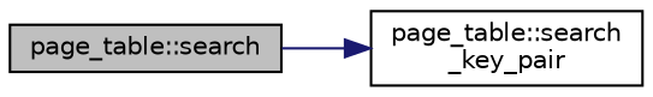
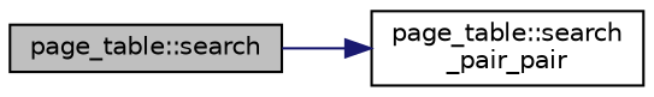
  digraph {
    rankdir=LR
    node [color=black fontname=Helvetica fontsize=10 shape=record style=filled]
    n1 [fillcolor=grey75 fontcolor=black height=0.2 label="page_table::search" width=0.4]
-   n2 [fillcolor=white height=0.2 label="page_table::search\l_key_pair" width=0.4]
+   n2 [fillcolor=white height=0.2 label="page_table::search\l_pair_pair" width=0.4]
    n1 -> n2 [color=midnightblue fontname=Helvetica fontsize=10 labelfontname=Helvetica labelfontsize=10 style=solid]
  }
